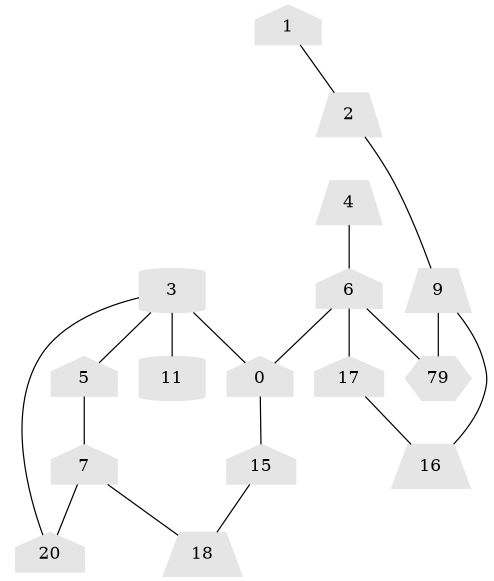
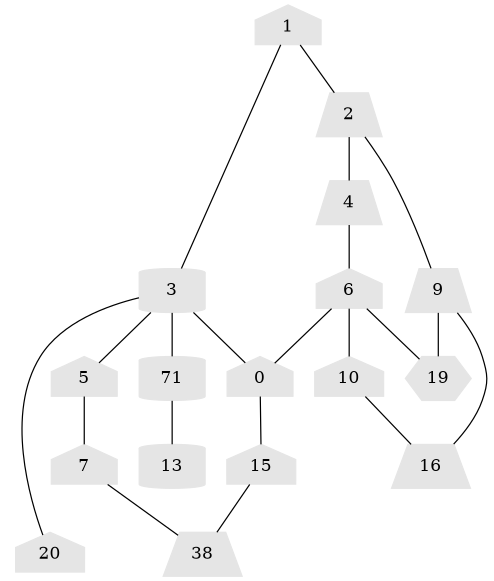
  graph {
    node [color=gray90 shape=house style=filled]
    2 [shape=trapezium]
    1
    3 [shape=cylinder]
    4 [shape=trapezium]
    9 [shape=trapezium]
    5
    n7 [label=0]
-   11 [shape=cylinder]
+   11 [shape=cylinder label=71]
    20
    6
-   19 [shape=hexagon label=79]
+   19 [shape=hexagon]
    16 [shape=trapezium]
    7
    15
-   10 [label=17]
-   18 [shape=trapezium]
+   13 [shape=cylinder]
+   10
+   18 [shape=trapezium label=38]
+   2 -- 4
    2 -- 9
    1 -- 2
+   1 -- 3
    3 -- 5
    3 -- n7
    3 -- 11
    3 -- 20
    4 -- 6
    9 -- 19
    9 -- 16
    5 -- 7
    n7 -- 15
+   11 -- 13
    6 -- n7
    6 -- 19
    6 -- 10
-   7 -- 20
    7 -- 18
    15 -- 18
    10 -- 16
  }
